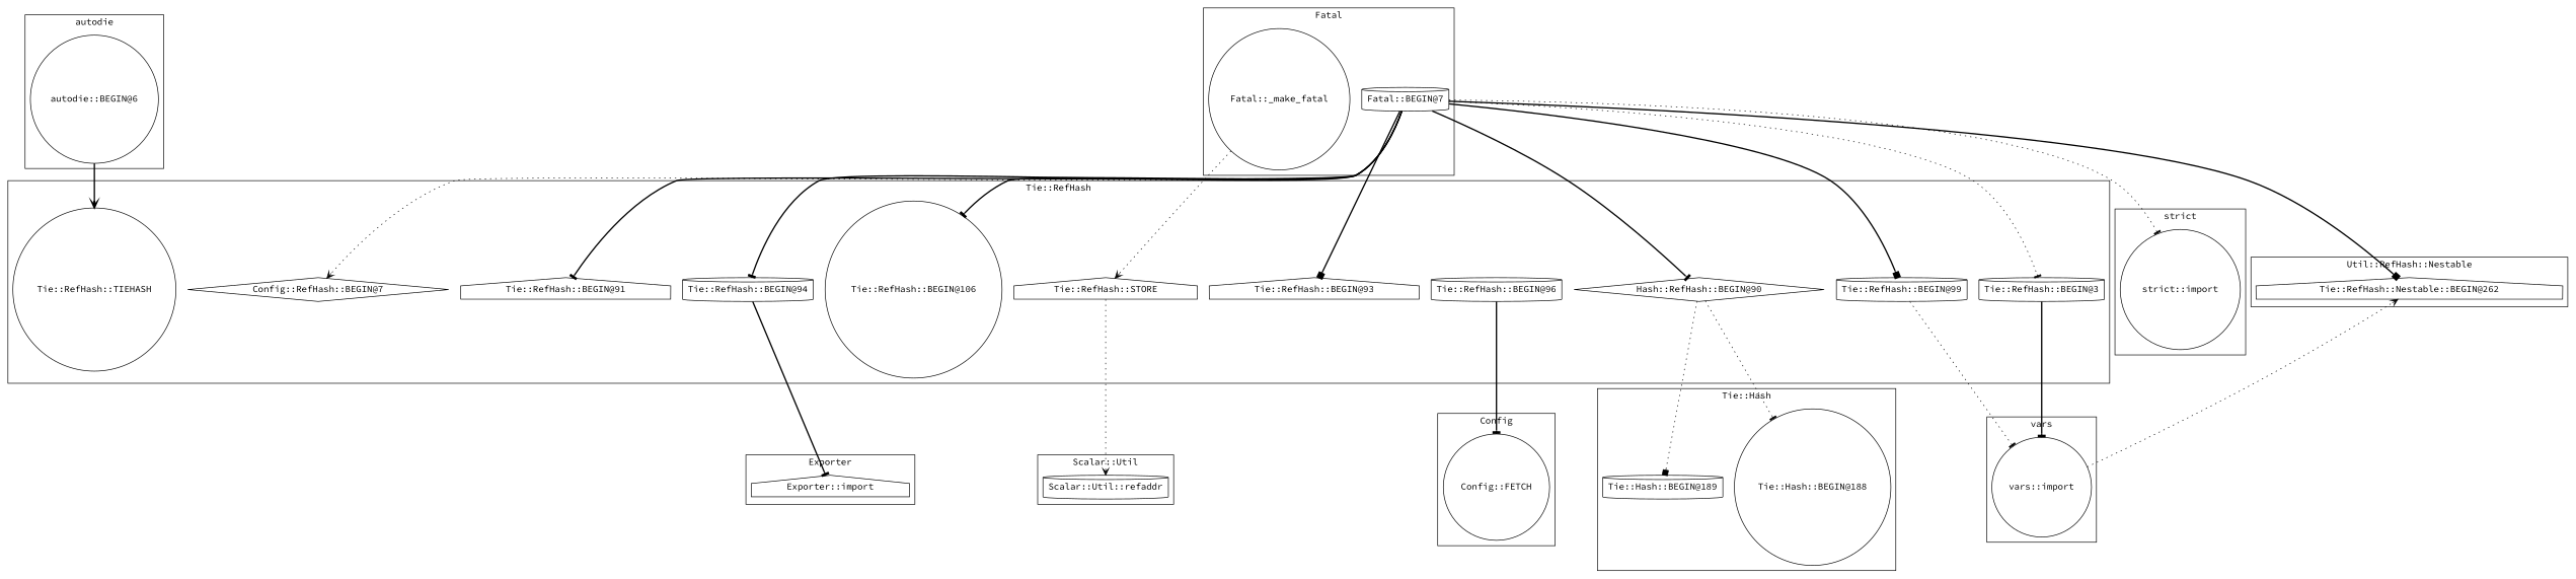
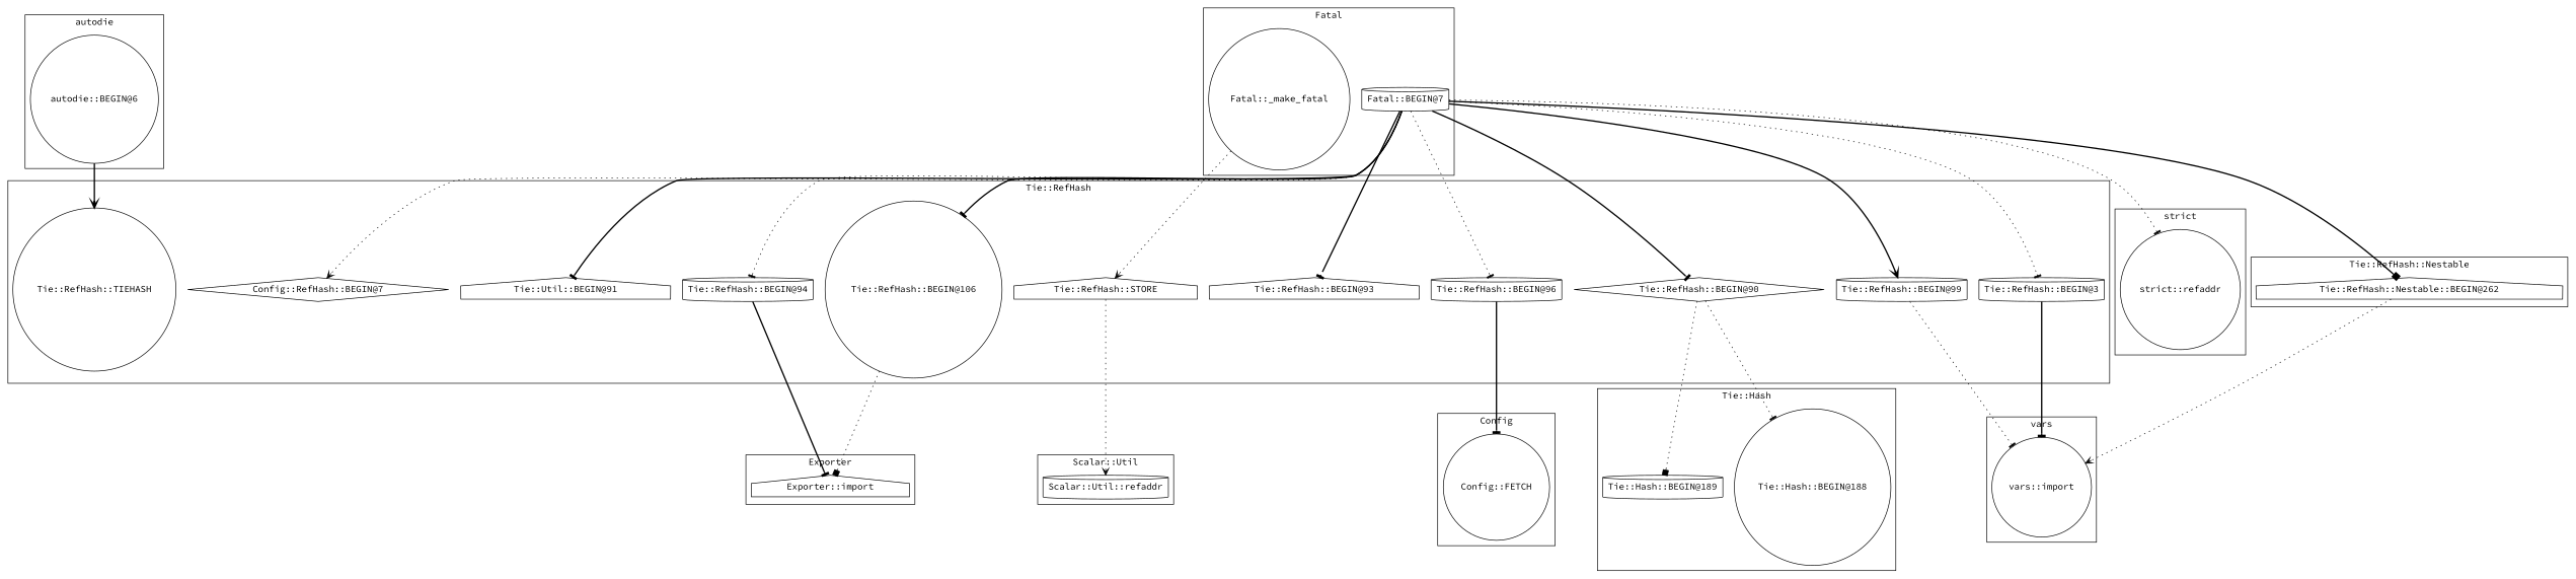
  digraph {
    fontname="Source Code Pro"
    node [fontname="Source Code Pro" shape=circle]
    edge [arrowhead=tee fontname="Source Code Pro" style=bold]
    "vars::import"
    "Config::FETCH"
    "Tie::Hash::BEGIN@188"
    "Tie::Hash::BEGIN@189" [shape=cylinder]
-   "strict::import"
+   "strict::import" [label="strict::refaddr"]
    "Tie::RefHash::BEGIN@94" [shape=cylinder]
    "Tie::RefHash::STORE" [shape=house]
    "Tie::RefHash::BEGIN@96" [shape=cylinder]
    "Tie::RefHash::TIEHASH"
    "Tie::RefHash::BEGIN@3" [shape=cylinder]
    "Tie::RefHash::BEGIN@93" [shape=house]
-   "Tie::RefHash::BEGIN@90" [shape=diamond label="Hash::RefHash::BEGIN@90"]
+   "Tie::RefHash::BEGIN@90" [shape=diamond]
    "Tie::RefHash::BEGIN@106"
-   "Tie::RefHash::BEGIN@91" [shape=house]
+   "Tie::RefHash::BEGIN@91" [shape=house label="Tie::Util::BEGIN@91"]
    n15 [label="Config::RefHash::BEGIN@7" shape=diamond]
    "Tie::RefHash::BEGIN@99" [shape=cylinder]
    "Exporter::import" [shape=house]
    "autodie::BEGIN@6"
    "Tie::RefHash::Nestable::BEGIN@262" [shape=house]
    "Scalar::Util::refaddr" [shape=cylinder]
    "Fatal::_make_fatal"
    "Fatal::BEGIN@7" [shape=cylinder]
    subgraph cluster_1 {
      label=vars
      "vars::import"
    }
    subgraph cluster_2 {
      label=Config
      "Config::FETCH"
    }
    subgraph cluster_3 {
      label="Tie::Hash"
      "Tie::Hash::BEGIN@188"
      "Tie::Hash::BEGIN@189"
    }
    subgraph cluster_4 {
      label="strict"
      "strict::import"
    }
    subgraph cluster_5 {
      label="Tie::RefHash"
      "Tie::RefHash::BEGIN@94"
      "Tie::RefHash::STORE"
      "Tie::RefHash::BEGIN@96"
      "Tie::RefHash::TIEHASH"
      "Tie::RefHash::BEGIN@3"
      "Tie::RefHash::BEGIN@93"
      "Tie::RefHash::BEGIN@90"
      "Tie::RefHash::BEGIN@106"
      "Tie::RefHash::BEGIN@91"
      n15
      "Tie::RefHash::BEGIN@99"
    }
    subgraph cluster_6 {
      label=Exporter
      "Exporter::import"
    }
    subgraph cluster_7 {
      label=autodie
      "autodie::BEGIN@6"
    }
    subgraph cluster_8 {
-     label="Util::RefHash::Nestable"
+     label="Tie::RefHash::Nestable"
      "Tie::RefHash::Nestable::BEGIN@262"
    }
    subgraph cluster_9 {
      label="Scalar::Util"
      "Scalar::Util::refaddr"
    }
    subgraph cluster_10 {
      label=Fatal
      "Fatal::_make_fatal"
      "Fatal::BEGIN@7"
    }
    "Tie::RefHash::BEGIN@94" -> "Exporter::import"
    "Tie::RefHash::STORE" -> "Scalar::Util::refaddr" [arrowhead=vee style=dotted]
    "Tie::RefHash::BEGIN@96" -> "Config::FETCH"
    "Tie::RefHash::BEGIN@3" -> "vars::import"
    "Tie::RefHash::BEGIN@90" -> "Tie::Hash::BEGIN@188" [style=dotted]
    "Tie::RefHash::BEGIN@90" -> "Tie::Hash::BEGIN@189" [arrowhead=box style=dotted]
+   "Tie::RefHash::BEGIN@106" -> "Exporter::import" [arrowhead=box style=dotted]
    "Tie::RefHash::BEGIN@99" -> "vars::import" [style=dotted]
    "autodie::BEGIN@6" -> "Tie::RefHash::TIEHASH" [arrowhead=vee]
-   "vars::import" -> "Tie::RefHash::Nestable::BEGIN@262" [arrowhead=vee style=dotted]
+   "Tie::RefHash::Nestable::BEGIN@262" -> "vars::import" [arrowhead=vee style=dotted]
    "Fatal::_make_fatal" -> "Tie::RefHash::STORE" [arrowhead=vee style=dotted]
    "Fatal::BEGIN@7" -> "strict::import" [style=dotted]
-   "Fatal::BEGIN@7" -> "Tie::RefHash::BEGIN@94"
+   "Fatal::BEGIN@7" -> "Tie::RefHash::BEGIN@94" [style=dotted]
+   "Fatal::BEGIN@7" -> "Tie::RefHash::BEGIN@96" [style=dotted]
    "Fatal::BEGIN@7" -> "Tie::RefHash::BEGIN@3" [style=dotted]
-   "Fatal::BEGIN@7" -> "Tie::RefHash::BEGIN@93" [arrowhead=box]
+   "Fatal::BEGIN@7" -> "Tie::RefHash::BEGIN@93"
    "Fatal::BEGIN@7" -> "Tie::RefHash::BEGIN@90"
    "Fatal::BEGIN@7" -> "Tie::RefHash::BEGIN@106"
    "Fatal::BEGIN@7" -> "Tie::RefHash::BEGIN@91"
    "Fatal::BEGIN@7" -> n15 [arrowhead=vee style=dotted]
-   "Fatal::BEGIN@7" -> "Tie::RefHash::BEGIN@99" [arrowhead=box]
+   "Fatal::BEGIN@7" -> "Tie::RefHash::BEGIN@99" [arrowhead=vee]
    "Fatal::BEGIN@7" -> "Tie::RefHash::Nestable::BEGIN@262" [arrowhead=box]
  }
